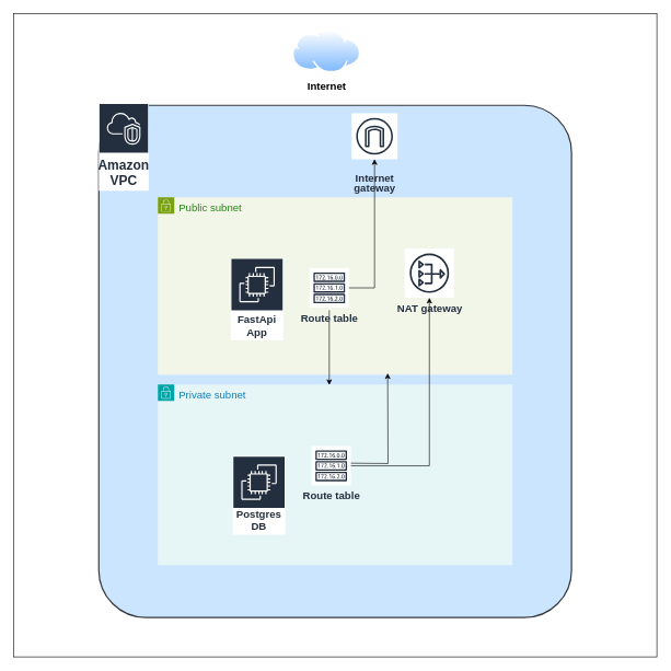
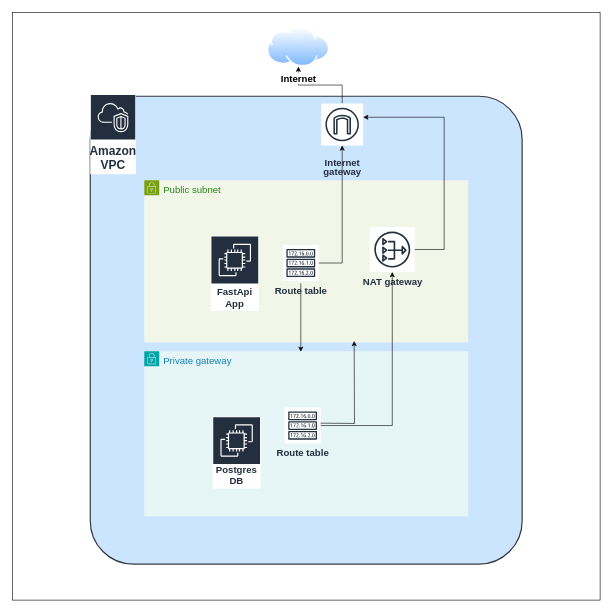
  <mxCell id="0" />
  <mxCell id="1" parent="0" />
  <mxCell id="2" value="" style="whiteSpace=wrap;html=1;aspect=fixed;" vertex="1" parent="1"><mxGeometry x="20" y="20" width="980" height="980" as="geometry" /></mxCell>
  <mxCell id="3" value="" style="rounded=1;arcSize=10;dashed=0;strokeWidth=2;align=left;verticalAlign=top;fontSize=20;spacingTop=-30;labelBackgroundColor=#FFD6F2;textShadow=0;fillColor=#cce5ff;strokeColor=#36393d;" vertex="1" parent="1"><mxGeometry x="150" y="160" width="720" height="780" as="geometry" /></mxCell>
  <mxCell id="4" value="&lt;font style=&quot;font-size: 20px;&quot;&gt;Amazon VPC&lt;/font&gt;" style="sketch=0;outlineConnect=0;fontColor=#232F3E;gradientColor=none;strokeColor=#ffffff;fillColor=#232F3E;dashed=0;verticalLabelPosition=middle;verticalAlign=bottom;align=center;html=1;whiteSpace=wrap;fontSize=10;fontStyle=1;spacing=3;shape=mxgraph.aws4.productIcon;prIcon=mxgraph.aws4.vpc;" vertex="1" parent="1"><mxGeometry x="150" y="157" width="76" height="133" as="geometry" /></mxCell>
+ <mxCell id="5" style="edgeStyle=orthogonalEdgeStyle;rounded=0;orthogonalLoop=1;jettySize=auto;html=1;" edge="1" parent="1" source="6" target="15"><mxGeometry relative="1" as="geometry"><mxPoint x="760" y="130" as="targetPoint" /></mxGeometry></mxCell>
  <mxCell id="6" value="&lt;div style=&quot;line-height: 110%;&quot;&gt;&lt;b style=&quot;font-size: 16px; background-color: transparent; color: light-dark(rgb(35, 47, 62), rgb(189, 199, 212));&quot;&gt;&lt;br&gt;Internet&lt;/b&gt;&lt;/div&gt;&lt;div style=&quot;line-height: 110%;&quot;&gt;&lt;span&gt;&lt;font style=&quot;font-size: 16px;&quot;&gt;&lt;b&gt;gateway&lt;/b&gt;&lt;/font&gt;&lt;/span&gt;&lt;/div&gt;" style="sketch=0;outlineConnect=0;fontColor=#232F3E;gradientColor=none;strokeColor=#232F3E;fillColor=#ffffff;dashed=0;verticalLabelPosition=bottom;verticalAlign=top;align=center;html=1;fontSize=12;fontStyle=0;aspect=fixed;shape=mxgraph.aws4.resourceIcon;resIcon=mxgraph.aws4.internet_gateway;" vertex="1" parent="1"><mxGeometry x="535" y="172" width="70" height="70" as="geometry" /></mxCell>
  <mxCell id="7" value="&lt;font style=&quot;font-size: 16px;&quot;&gt;Public subnet&lt;/font&gt;" style="points=[[0,0],[0.25,0],[0.5,0],[0.75,0],[1,0],[1,0.25],[1,0.5],[1,0.75],[1,1],[0.75,1],[0.5,1],[0.25,1],[0,1],[0,0.75],[0,0.5],[0,0.25]];outlineConnect=0;gradientColor=none;html=1;whiteSpace=wrap;fontSize=12;fontStyle=0;container=1;pointerEvents=0;collapsible=0;recursiveResize=0;shape=mxgraph.aws4.group;grIcon=mxgraph.aws4.group_security_group;grStroke=0;strokeColor=#7AA116;fillColor=#F2F6E8;verticalAlign=top;align=left;spacingLeft=30;fontColor=#248814;dashed=0;" vertex="1" parent="1"><mxGeometry x="240" y="300" width="540" height="270" as="geometry" /></mxCell>
  <mxCell id="8" value="" style="edgeStyle=orthogonalEdgeStyle;rounded=0;orthogonalLoop=1;jettySize=auto;html=1;" edge="1" parent="7"><mxGeometry relative="1" as="geometry"><mxPoint x="261" y="172" as="sourcePoint" /><mxPoint x="261" y="286" as="targetPoint" /></mxGeometry></mxCell>
  <mxCell id="9" value="&lt;font style=&quot;font-size: 16px;&quot;&gt;&lt;b&gt;Route table&lt;/b&gt;&lt;/font&gt;" style="sketch=0;outlineConnect=0;fontColor=#232F3E;gradientColor=none;strokeColor=#232F3E;fillColor=#ffffff;dashed=0;verticalLabelPosition=bottom;verticalAlign=top;align=center;html=1;fontSize=12;fontStyle=0;aspect=fixed;shape=mxgraph.aws4.resourceIcon;resIcon=mxgraph.aws4.route_table;" vertex="1" parent="7"><mxGeometry x="231" y="108" width="60" height="60" as="geometry" /></mxCell>
- <mxCell id="10" value="&lt;font style=&quot;font-size: 16px;&quot;&gt;Private subnet&lt;/font&gt;" style="points=[[0,0],[0.25,0],[0.5,0],[0.75,0],[1,0],[1,0.25],[1,0.5],[1,0.75],[1,1],[0.75,1],[0.5,1],[0.25,1],[0,1],[0,0.75],[0,0.5],[0,0.25]];outlineConnect=0;gradientColor=none;html=1;whiteSpace=wrap;fontSize=12;fontStyle=0;container=1;pointerEvents=0;collapsible=0;recursiveResize=0;shape=mxgraph.aws4.group;grIcon=mxgraph.aws4.group_security_group;grStroke=0;strokeColor=#00A4A6;fillColor=#E6F6F7;verticalAlign=top;align=left;spacingLeft=30;fontColor=#147EBA;dashed=0;" vertex="1" parent="1"><mxGeometry x="240" y="585" width="540" height="275" as="geometry" /></mxCell>
+ <mxCell id="10" value="&lt;font style=&quot;font-size: 16px;&quot;&gt;Private gateway&lt;/font&gt;" style="points=[[0,0],[0.25,0],[0.5,0],[0.75,0],[1,0],[1,0.25],[1,0.5],[1,0.75],[1,1],[0.75,1],[0.5,1],[0.25,1],[0,1],[0,0.75],[0,0.5],[0,0.25]];outlineConnect=0;gradientColor=none;html=1;whiteSpace=wrap;fontSize=12;fontStyle=0;container=1;pointerEvents=0;collapsible=0;recursiveResize=0;shape=mxgraph.aws4.group;grIcon=mxgraph.aws4.group_security_group;grStroke=0;strokeColor=#00A4A6;fillColor=#E6F6F7;verticalAlign=top;align=left;spacingLeft=30;fontColor=#147EBA;dashed=0;" vertex="1" parent="1"><mxGeometry x="240" y="585" width="540" height="275" as="geometry" /></mxCell>
  <mxCell id="11" value="&lt;font style=&quot;font-size: 16px;&quot;&gt;Postgres DB&lt;/font&gt;" style="sketch=0;outlineConnect=0;fontColor=#232F3E;gradientColor=none;strokeColor=#ffffff;fillColor=#232F3E;dashed=0;verticalLabelPosition=middle;verticalAlign=bottom;align=center;html=1;whiteSpace=wrap;fontSize=10;fontStyle=1;spacing=3;shape=mxgraph.aws4.productIcon;prIcon=mxgraph.aws4.ec2;" vertex="1" parent="10"><mxGeometry x="114" y="109" width="80" height="120" as="geometry" /></mxCell>
  <mxCell id="12" value="&lt;font style=&quot;font-size: 16px;&quot;&gt;&lt;b&gt;Route table&lt;/b&gt;&lt;/font&gt;" style="sketch=0;outlineConnect=0;fontColor=#232F3E;gradientColor=none;strokeColor=#232F3E;fillColor=#ffffff;dashed=0;verticalLabelPosition=bottom;verticalAlign=top;align=center;html=1;fontSize=12;fontStyle=0;aspect=fixed;shape=mxgraph.aws4.resourceIcon;resIcon=mxgraph.aws4.route_table;" vertex="1" parent="10"><mxGeometry x="234" y="94" width="60" height="60" as="geometry" /></mxCell>
  <mxCell id="13" value="&lt;font style=&quot;font-size: 16px;&quot;&gt;&lt;b&gt;NAT gateway&lt;/b&gt;&lt;/font&gt;" style="sketch=0;outlineConnect=0;fontColor=#232F3E;gradientColor=none;strokeColor=#232F3E;fillColor=#ffffff;dashed=0;verticalLabelPosition=bottom;verticalAlign=top;align=center;html=1;fontSize=12;fontStyle=0;aspect=fixed;shape=mxgraph.aws4.resourceIcon;resIcon=mxgraph.aws4.nat_gateway;" vertex="1" parent="1"><mxGeometry x="616" y="378" width="75" height="75" as="geometry" /></mxCell>
+ <mxCell id="14" style="edgeStyle=orthogonalEdgeStyle;rounded=0;orthogonalLoop=1;jettySize=auto;html=1;" edge="1" parent="1" source="13" target="6"><mxGeometry relative="1" as="geometry"><mxPoint x="740" y="275" as="targetPoint" /><Array as="points"><mxPoint x="740" y="195" /></Array></mxGeometry></mxCell>
  <mxCell id="15" value="&lt;font style=&quot;font-size: 16px;&quot;&gt;&lt;b&gt;Internet&lt;/b&gt;&lt;/font&gt;" style="image;aspect=fixed;perimeter=ellipsePerimeter;html=1;align=center;shadow=0;dashed=0;spacingTop=3;image=img/lib/active_directory/internet_cloud.svg;" vertex="1" parent="1"><mxGeometry x="445" y="45" width="104" height="65.52" as="geometry" /></mxCell>
  <mxCell id="16" value="&lt;font style=&quot;font-size: 16px;&quot;&gt;FastApi App&lt;/font&gt;" style="sketch=0;outlineConnect=0;fontColor=#232F3E;gradientColor=none;strokeColor=#ffffff;fillColor=#232F3E;dashed=0;verticalLabelPosition=middle;verticalAlign=bottom;align=center;html=1;whiteSpace=wrap;fontSize=10;fontStyle=1;spacing=3;shape=mxgraph.aws4.productIcon;prIcon=mxgraph.aws4.ec2;" vertex="1" parent="1"><mxGeometry x="351" y="393" width="80" height="125" as="geometry" /></mxCell>
  <mxCell id="17" value="" style="edgeStyle=orthogonalEdgeStyle;rounded=0;orthogonalLoop=1;jettySize=auto;html=1;" edge="1" parent="1"><mxGeometry relative="1" as="geometry"><mxPoint x="534" y="705" as="sourcePoint" /><mxPoint x="590" y="568" as="targetPoint" /></mxGeometry></mxCell>
  <mxCell id="18" value="" style="edgeStyle=orthogonalEdgeStyle;rounded=0;orthogonalLoop=1;jettySize=auto;html=1;flowAnimation=0;shadow=0;curved=0;strokeColor=default;jumpStyle=none;" edge="1" parent="1" source="12" target="13"><mxGeometry relative="1" as="geometry"><mxPoint x="620" y="427" as="targetPoint" /></mxGeometry></mxCell>
  <mxCell id="19" value="" style="edgeStyle=orthogonalEdgeStyle;rounded=0;orthogonalLoop=1;jettySize=auto;html=1;" edge="1" parent="1" source="9" target="6"><mxGeometry relative="1" as="geometry"><mxPoint x="520" y="330" as="targetPoint" /></mxGeometry></mxCell>
